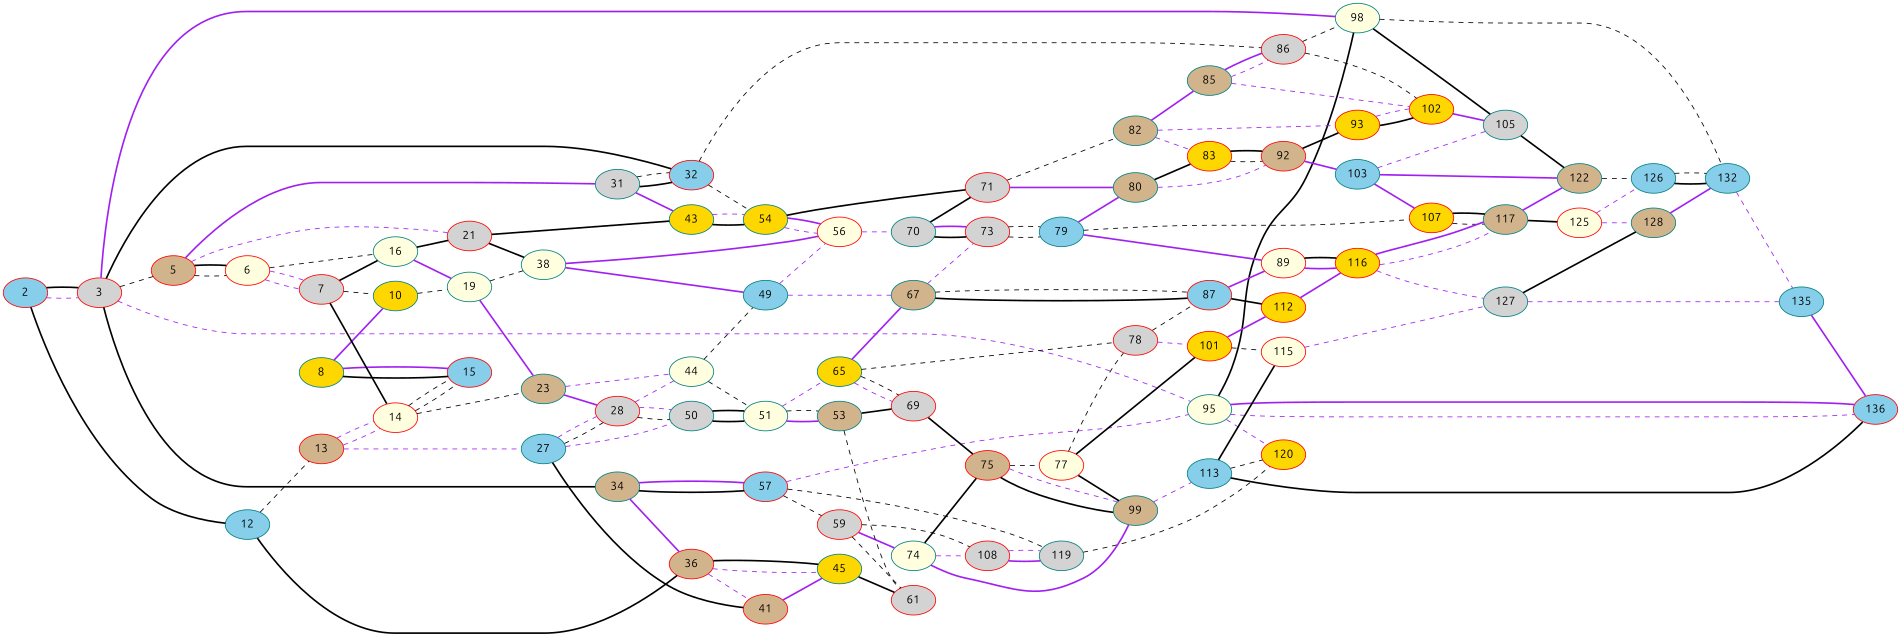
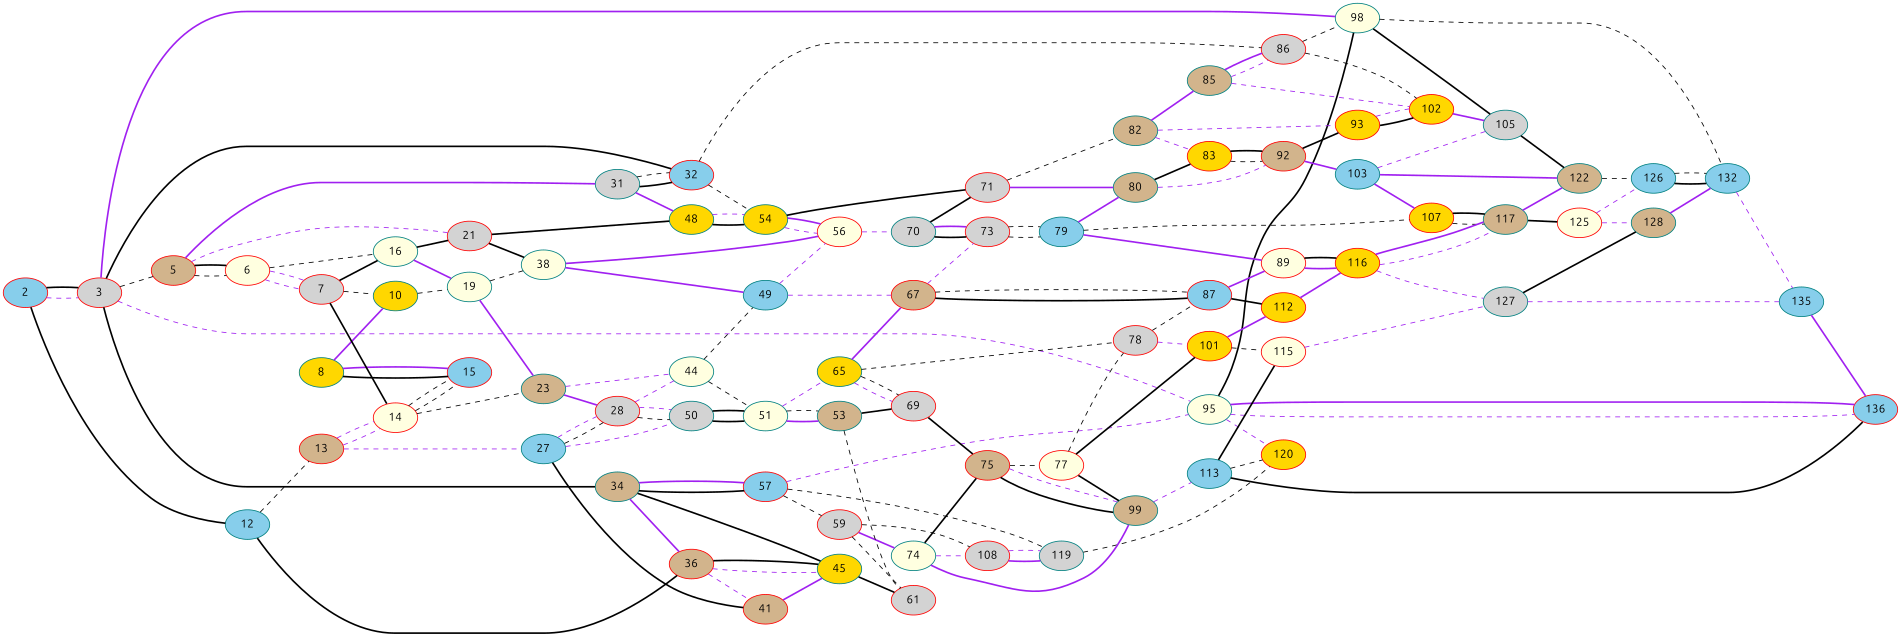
  graph {
    fontname=Ubuntu
    rankdir=LR
    node [color=teal fillcolor=lightgrey fontname=Ubuntu style=filled]
    edge [color=black fontname=Ubuntu style=dashed]
    2 [color=red fillcolor=skyblue]
    3 [color=red super="+4"]
    12 [fillcolor=skyblue super="+30"]
    8 [fillcolor=gold super="+9"]
    10 [fillcolor=gold super="+18"]
    15 [color=red fillcolor=skyblue]
    5 [color=red fillcolor=tan super="+22"]
    32 [color=red fillcolor=skyblue super="+33"]
    34 [fillcolor=tan super="+35"]
    95 [fillcolor=lightyellow super="+96"]
    98 [fillcolor=lightyellow super="+130"]
    13 [color=red fillcolor=tan super="+26"]
    36 [color=red fillcolor=tan super="+37"]
    6 [color=red fillcolor=lightyellow]
    21 [color=red super="+40"]
    31
    54 [fillcolor=gold super="+55"]
    86 [color=red super="+97"]
    45 [fillcolor=gold super="+46"]
    57 [color=red fillcolor=skyblue super="+58"]
    120 [color=red fillcolor=gold]
    136 [color=red fillcolor=skyblue]
    105 [super="+124"]
    132 [fillcolor=skyblue super="+133"]
    7 [color=red super="+11"]
    16 [fillcolor=lightyellow super="+20"]
    38 [fillcolor=lightyellow super="+39"]
-   43 [fillcolor=gold]
+   43 [fillcolor=gold label=48]
    14 [color=red fillcolor=lightyellow super="+17"]
    19 [fillcolor=lightyellow super="+25"]
    23 [fillcolor=tan super="+24"]
    27 [fillcolor=skyblue super="+42"]
    41 [color=red fillcolor=tan super="+47"]
    28 [color=red super="+29"]
    50
    44 [fillcolor=lightyellow super="+48"]
    49 [fillcolor=skyblue super="+63"]
    56 [color=red fillcolor=lightyellow super="+64"]
    51 [fillcolor=lightyellow super="+52"]
    71 [color=red super="+72"]
    102 [color=red fillcolor=gold super="+106"]
    61 [color=red]
    59 [color=red super="+60"]
    119
-   67 [fillcolor=tan super="+68"]
+   67 [color=red fillcolor=tan super="+68"]
    70
    53 [fillcolor=tan super="+62"]
    69 [color=red]
    65 [fillcolor=gold super="+66"]
    73 [color=red]
    87 [color=red fillcolor=skyblue super="+88"]
    78 [color=red super="+91"]
    75 [color=red fillcolor=tan super="+76"]
    80 [fillcolor=tan super="+81"]
    82 [fillcolor=tan super="+84"]
    74 [fillcolor=lightyellow super="+109"]
    108 [color=red]
    99 [fillcolor=tan super="+110"]
    101 [color=red fillcolor=gold super="+111"]
    79 [fillcolor=skyblue super="+90"]
    89 [color=red fillcolor=lightyellow]
    112 [color=red fillcolor=gold]
    77 [color=red fillcolor=lightyellow super="+100"]
    83 [color=red fillcolor=gold]
    92 [color=red fillcolor=tan super="+94"]
    85 [fillcolor=tan]
    93 [color=red fillcolor=gold]
    107 [color=red fillcolor=gold]
    113 [fillcolor=skyblue super="+114"]
    115 [color=red fillcolor=lightyellow]
    116 [color=red fillcolor=gold super="+118"]
    117 [fillcolor=tan super="+121"]
    103 [fillcolor=skyblue super="+104"]
    127 [super="+134"]
    122 [fillcolor=tan super="+123"]
    135 [fillcolor=skyblue]
    126 [fillcolor=skyblue]
    125 [color=red fillcolor=lightyellow super="+129"]
    128 [fillcolor=tan super="+131"]
    2 -- 3 [color=purple]
    2 -- 3 [style=bold]
    2 -- 12 [style=bold]
    3 -- 5
    3 -- 32 [style=bold]
    3 -- 34 [style=bold]
    3 -- 95 [color=purple]
    3 -- 98 [color=purple style=bold]
    12 -- 13 [weight=2]
    12 -- 36 [style=bold]
    8 -- 10 [color=purple style=bold]
    8 -- 15 [style=bold weight=2]
    8 -- 15 [color=purple style=bold]
    10 -- 19
    5 -- 6
    5 -- 6 [style=bold]
    5 -- 21 [color=purple]
    5 -- 31 [color=purple style=bold]
    32 -- 54
    32 -- 86
    34 -- 36 [color=purple style=bold]
+   34 -- 45 [style=bold]
    34 -- 57 [style=bold]
    34 -- 57 [color=purple style=bold]
    95 -- 98 [style=bold]
    95 -- 120 [color=purple]
    95 -- 136 [color=purple]
    95 -- 136 [color=purple style=bold]
    98 -- 105 [style=bold]
    98 -- 132
    13 -- 14 [color=purple]
    13 -- 14 [color=purple]
    13 -- 27 [color=purple]
    36 -- 45 [color=purple]
    36 -- 45 [style=bold]
    36 -- 41 [color=purple]
    6 -- 7 [color=purple]
    6 -- 7 [color=purple]
    6 -- 16
    21 -- 38 [style=bold]
    21 -- 43 [style=bold]
    31 -- 32 [style=bold]
    31 -- 32
    31 -- 43 [color=purple style=bold]
    54 -- 56 [color=purple]
    54 -- 56 [color=purple style=bold]
    54 -- 71 [style=bold]
    86 -- 98
    86 -- 102
    45 -- 61 [style=bold]
    57 -- 95 [color=purple]
    57 -- 59
    57 -- 119
    105 -- 122 [style=bold]
    132 -- 135 [color=purple]
    7 -- 10
    7 -- 16 [style=bold]
    7 -- 14 [style=bold]
    16 -- 21 [style=bold]
    16 -- 19 [color=purple style=bold]
    38 -- 49 [color=purple style=bold]
    38 -- 56 [color=purple style=bold]
    43 -- 54 [style=bold]
    43 -- 54 [color=purple]
    14 -- 15
    14 -- 15
    14 -- 23
    19 -- 38
    19 -- 23 [color=purple style=bold]
    23 -- 28 [color=purple style=bold]
    23 -- 44 [color=purple]
    27 -- 41 [style=bold]
    27 -- 28
    27 -- 28 [color=purple]
    27 -- 50 [color=purple]
    41 -- 45 [color=purple style=bold]
    28 -- 50
    28 -- 50 [color=purple]
    28 -- 44 [color=purple]
    50 -- 51 [style=bold]
    50 -- 51 [style=bold]
    44 -- 49
    44 -- 51
    49 -- 56 [color=purple]
    49 -- 67 [color=purple]
    56 -- 70 [color=purple]
    51 -- 53 [color=purple style=bold]
    51 -- 53
    51 -- 65 [color=purple]
    71 -- 80 [color=purple style=bold]
    71 -- 82
    102 -- 105 [color=purple style=bold]
    59 -- 61
    59 -- 74 [color=purple style=bold]
    59 -- 108
    119 -- 120
    67 -- 73 [color=purple]
    67 -- 87 [style=bold]
    67 -- 87
    70 -- 71 [style=bold]
    70 -- 73 [style=bold]
    70 -- 73 [color=purple style=bold]
    53 -- 61
    53 -- 69 [style=bold]
    69 -- 75 [style=bold]
    65 -- 67 [color=purple style=bold]
    65 -- 69 [color=purple]
    65 -- 69
    65 -- 78
    73 -- 79
    73 -- 79
    87 -- 89 [color=purple style=bold]
    87 -- 112 [style=bold]
    78 -- 87
    78 -- 101 [color=purple]
    75 -- 99 [style=bold]
    75 -- 99 [color=purple]
    75 -- 77
    80 -- 83 [style=bold]
    80 -- 92 [color=purple]
    82 -- 83 [color=purple]
    82 -- 85 [color=purple style=bold]
    82 -- 93 [color=purple]
    74 -- 75 [style=bold]
    74 -- 108 [color=purple]
    74 -- 99 [color=purple style=bold]
    108 -- 119 [color=purple style=bold]
    108 -- 119 [color=purple]
    99 -- 113 [color=purple]
    101 -- 112 [color=purple style=bold]
    101 -- 115
    79 -- 80 [color=purple style=bold]
    79 -- 89 [color=purple style=bold]
    79 -- 107
    89 -- 116 [color=purple style=bold]
    89 -- 116 [style=bold]
    112 -- 116 [color=purple style=bold]
    77 -- 78
    77 -- 99 [style=bold]
    77 -- 101 [style=bold]
    83 -- 92
    83 -- 92 [style=bold]
    92 -- 93 [style=bold]
    92 -- 103 [color=purple style=bold]
    85 -- 86 [color=purple]
    85 -- 86 [color=purple style=bold]
    85 -- 102 [color=purple]
    93 -- 102 [style=bold]
    93 -- 102 [color=purple]
    107 -- 117
    107 -- 117 [style=bold]
    113 -- 120
    113 -- 136 [style=bold]
    113 -- 115 [style=bold]
    115 -- 127 [color=purple]
    116 -- 117 [color=purple]
    116 -- 117 [color=purple style=bold]
    116 -- 127 [color=purple]
    117 -- 122 [color=purple style=bold]
    117 -- 125 [style=bold]
    103 -- 105 [color=purple]
    103 -- 107 [color=purple style=bold]
    103 -- 122 [color=purple style=bold]
    127 -- 135 [color=purple]
    127 -- 128 [style=bold]
    122 -- 126
    135 -- 136 [color=purple style=bold]
    126 -- 132 [style=bold]
    126 -- 132
    125 -- 126 [color=purple]
    125 -- 128 [color=purple weight=2]
    128 -- 132 [color=purple style=bold]
  }
